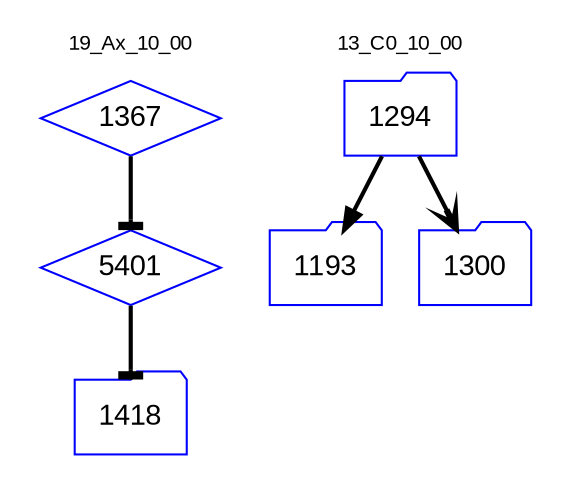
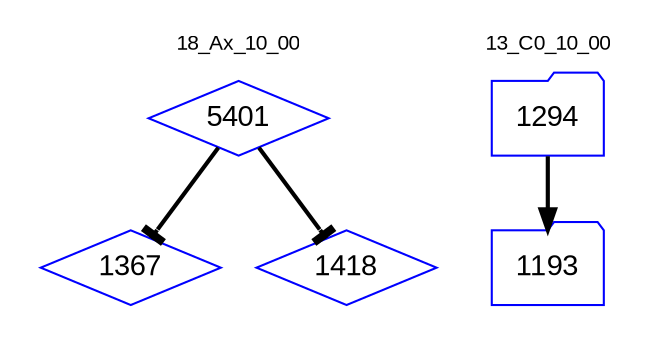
  digraph {
    fontname="Liberation Sans"
    node [color=blue fontname="Liberation Sans" shape=diamond]
    edge [arrowhead=tee color=black fontname="Liberation Sans" style=bold]
    n1 [label=5401]
    n2 [label=1367]
-   n3 [label=1418 shape=folder]
+   n3 [label=1418]
    n4 [label=1294 shape=folder]
    n5 [label=1193 shape=folder]
-   n6 [label=1300 shape=folder]
    subgraph cluster_1 {
      color=white
      fontsize=10
-     label="19_Ax_10_00"
+     label="18_Ax_10_00"
      n1
      n2
      n3
    }
    subgraph cluster_2 {
      color=white
      fontsize=10
      label="13_C0_10_00"
      n4
      n5
-     n6
    }
-   n2 -> n1
+   n1 -> n2
    n1 -> n3
    n4 -> n5 [arrowhead=normal]
-   n4 -> n6 [arrowhead=vee]
  }
